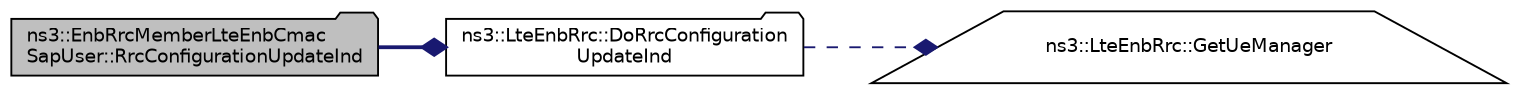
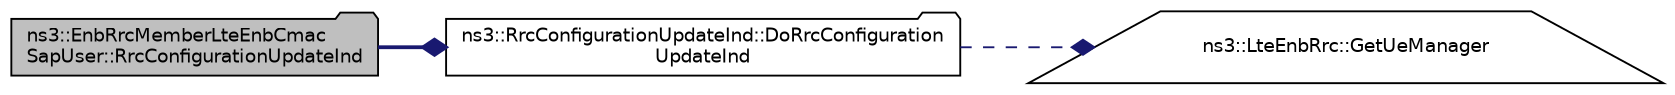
  digraph {
    rankdir=LR
    node [color=black fillcolor=white fontname=Helvetica fontsize=10 shape=folder style=filled]
    edge [color=midnightblue fontname=Helvetica fontsize=10 labelfontname=Helvetica labelfontsize=10 arrowhead=diamond]
    n1 [fillcolor=grey75 fontcolor=black height=0.2 label="ns3::EnbRrcMemberLteEnbCmac\lSapUser::RrcConfigurationUpdateInd" width=0.4]
-   n2 [height=0.2 label="ns3::LteEnbRrc::DoRrcConfiguration\lUpdateInd" width=0.4]
+   n2 [height=0.2 label="ns3::RrcConfigurationUpdateInd::DoRrcConfiguration\lUpdateInd" width=0.4]
    n3 [height=0.2 label="ns3::LteEnbRrc::GetUeManager" shape=trapezium width=0.4]
    n1 -> n2 [style=bold]
    n2 -> n3 [style=dashed]
  }
